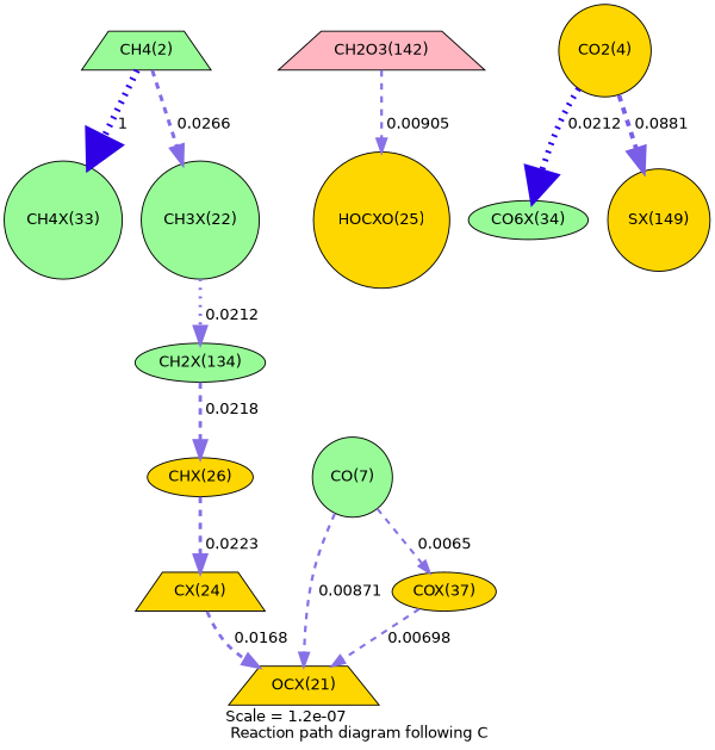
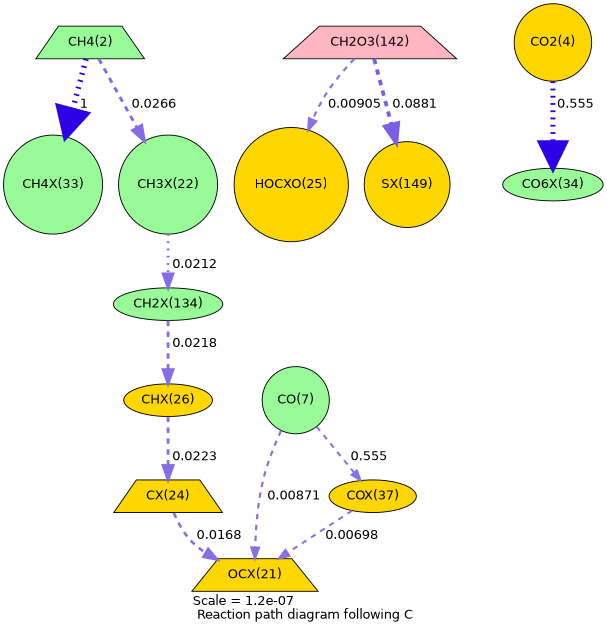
  digraph {
    fontname=Helvetica
    label="Scale = 1.2e-07\l Reaction path diagram following C"
    node [fillcolor=gold fontname=Helvetica shape=circle style=filled]
    edge [color="0.7, 0.522, 0.9" fontname=Helvetica style=dashed]
    n1 [fillcolor=palegreen label="CH4(2)" shape=trapezium]
    n2 [fillcolor=palegreen label="CH4X(33)"]
    n3 [fillcolor=palegreen label="CH3X(22)"]
    n4 [fillcolor=palegreen label="CH2X(134)" shape=ellipse]
    n5 [label="CHX(26)" shape=ellipse]
    n6 [label="CX(24)" shape=trapezium]
    n7 [label="OCX(21)" shape=trapezium]
    n8 [fillcolor=palegreen label="CO(7)"]
    n9 [label="COX(37)" shape=ellipse]
    n10 [label="HOCXO(25)"]
    n11 [label="CO2(4)"]
    n12 [fillcolor=palegreen label="CO6X(34)" shape=ellipse]
    n13 [fillcolor=lightpink label="CH2O3(142)" shape=trapezium]
    n14 [label="SX(149)"]
    n1 -> n2 [arrowsize=3 color="0.7, 1.5, 0.9" label=" 1" penwidth=6 style=dotted]
    n1 -> n3 [arrowsize=1.63 color="0.7, 0.527, 0.9" label=" 0.0266" penwidth=3.26]
    n3 -> n4 [arrowsize=1.54 color="0.7, 0.521, 0.9" label=" 0.0212" penwidth=3.09 style=dotted]
    n4 -> n5 [arrowsize=1.56 label=" 0.0218" penwidth=3.11]
    n5 -> n6 [arrowsize=1.57 label=" 0.0223" penwidth=3.13]
    n6 -> n7 [arrowsize=1.46 color="0.7, 0.517, 0.9" label=" 0.0168" penwidth=2.92]
    n8 -> n7 [arrowsize=1.21 color="0.7, 0.509, 0.9" label=" 0.00871" penwidth=2.42]
-   n8 -> n9 [arrowsize=1.1 color="0.7, 0.507, 0.9" label=" 0.0065" penwidth=2.2]
+   n8 -> n9 [arrowsize=1.1 color="0.7, 0.507, 0.9" label=" 0.555" penwidth=2.2]
    n9 -> n7 [arrowsize=1.13 color="0.7, 0.507, 0.9" label=" 0.00698" penwidth=2.25]
-   n11 -> n12 [arrowsize=2.78 color="0.7, 1.05, 0.9" label=" 0.0212" penwidth=5.56 style=dotted]
+   n11 -> n12 [arrowsize=2.78 color="0.7, 1.05, 0.9" label=" 0.555" penwidth=5.56 style=dotted]
    n13 -> n10 [arrowsize=1.22 color="0.7, 0.509, 0.9" label=" 0.00905" penwidth=2.45]
-   n11 -> n14 [arrowsize=2.08 color="0.7, 0.588, 0.9" label=" 0.0881" penwidth=4.17]
+   n13 -> n14 [arrowsize=2.08 color="0.7, 0.588, 0.9" label=" 0.0881" penwidth=4.17]
  }
